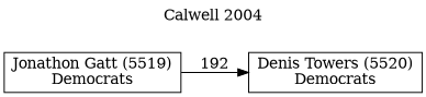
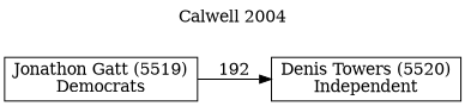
  digraph {
    label="Calwell 2004"
    labelloc=t
    mclimit=10
    rankdir=LR
    node [shape=box]
-   n1 [label="Denis Towers (5520)\nDemocrats"]
+   n1 [label="Denis Towers (5520)\nIndependent"]
    n2 [label="Jonathon Gatt (5519)\nDemocrats"]
    n2 -> n1 [label=192]
  }
